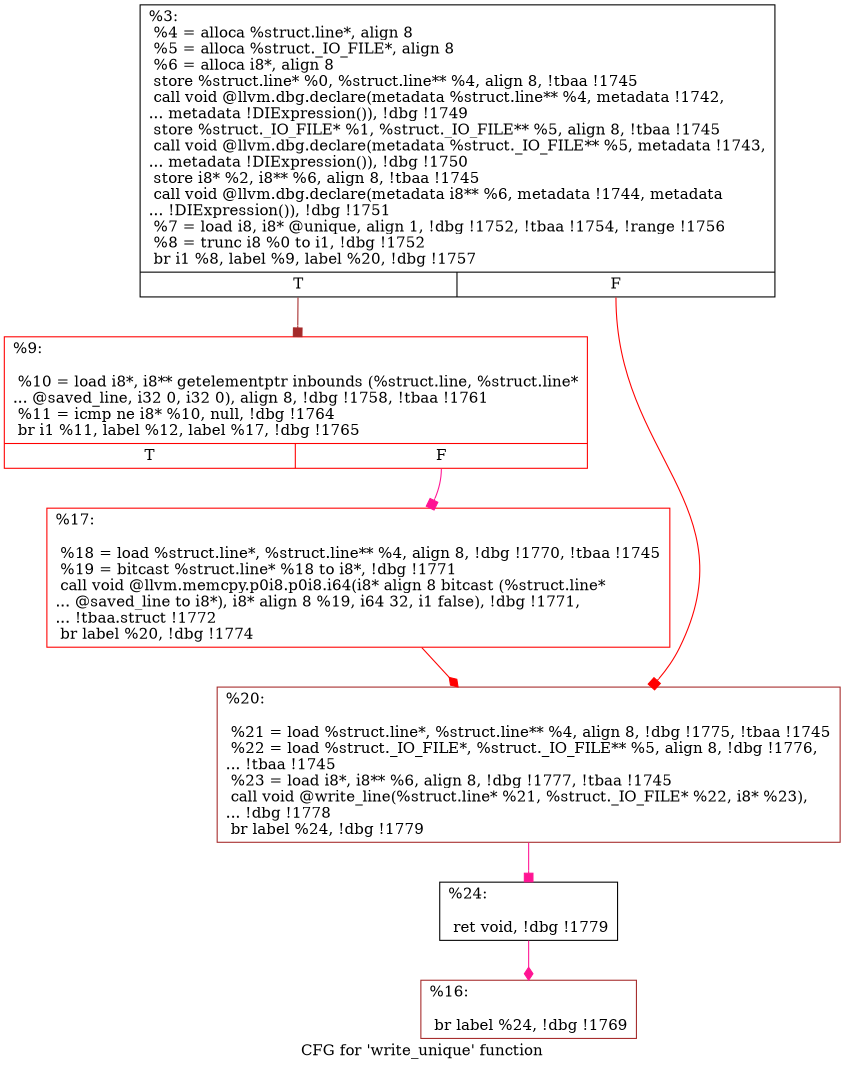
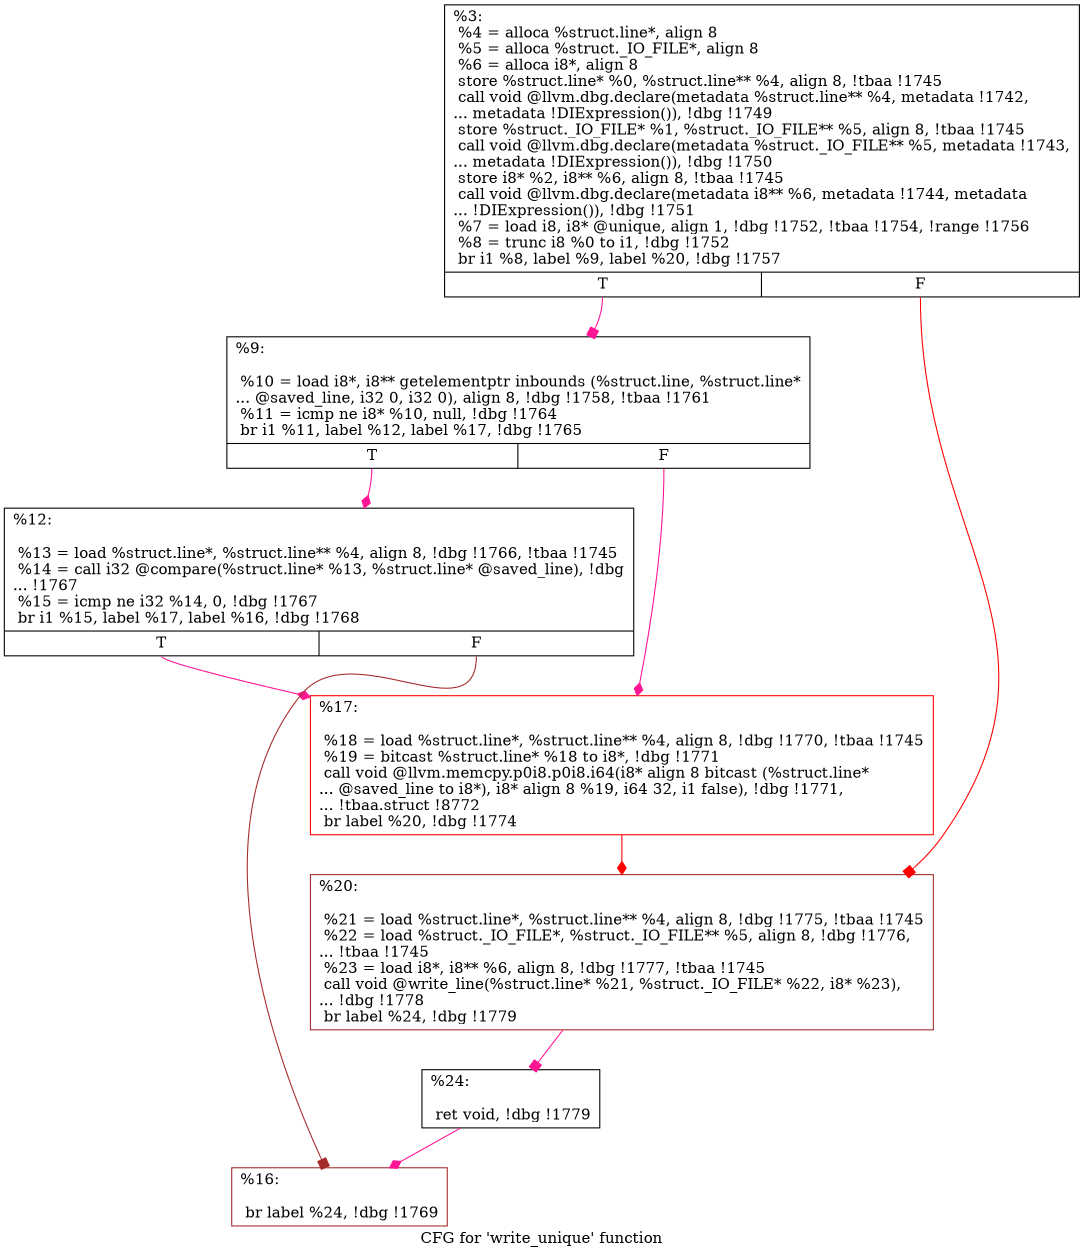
  digraph {
    label="CFG for 'write_unique' function"
    node [color=black shape=record]
    edge [arrowhead=diamond color=deeppink]
    n1 [label="{%3:\l  %4 = alloca %struct.line*, align 8\l  %5 = alloca %struct._IO_FILE*, align 8\l  %6 = alloca i8*, align 8\l  store %struct.line* %0, %struct.line** %4, align 8, !tbaa !1745\l  call void @llvm.dbg.declare(metadata %struct.line** %4, metadata !1742,\l... metadata !DIExpression()), !dbg !1749\l  store %struct._IO_FILE* %1, %struct._IO_FILE** %5, align 8, !tbaa !1745\l  call void @llvm.dbg.declare(metadata %struct._IO_FILE** %5, metadata !1743,\l... metadata !DIExpression()), !dbg !1750\l  store i8* %2, i8** %6, align 8, !tbaa !1745\l  call void @llvm.dbg.declare(metadata i8** %6, metadata !1744, metadata\l... !DIExpression()), !dbg !1751\l  %7 = load i8, i8* @unique, align 1, !dbg !1752, !tbaa !1754, !range !1756\l  %8 = trunc i8 %0 to i1, !dbg !1752\l  br i1 %8, label %9, label %20, !dbg !1757\l|{<s0>T|<s1>F}}"]
-   n2 [color=red label="{%9:\l\l  %10 = load i8*, i8** getelementptr inbounds (%struct.line, %struct.line*\l... @saved_line, i32 0, i32 0), align 8, !dbg !1758, !tbaa !1761\l  %11 = icmp ne i8* %10, null, !dbg !1764\l  br i1 %11, label %12, label %17, !dbg !1765\l|{<s0>T|<s1>F}}"]
+   n2 [label="{%9:\l\l  %10 = load i8*, i8** getelementptr inbounds (%struct.line, %struct.line*\l... @saved_line, i32 0, i32 0), align 8, !dbg !1758, !tbaa !1761\l  %11 = icmp ne i8* %10, null, !dbg !1764\l  br i1 %11, label %12, label %17, !dbg !1765\l|{<s0>T|<s1>F}}"]
    n3 [color=brown label="{%20:\l\l  %21 = load %struct.line*, %struct.line** %4, align 8, !dbg !1775, !tbaa !1745\l  %22 = load %struct._IO_FILE*, %struct._IO_FILE** %5, align 8, !dbg !1776,\l... !tbaa !1745\l  %23 = load i8*, i8** %6, align 8, !dbg !1777, !tbaa !1745\l  call void @write_line(%struct.line* %21, %struct._IO_FILE* %22, i8* %23),\l... !dbg !1778\l  br label %24, !dbg !1779\l}"]
-   n5 [color=red label="{%17:\l\l  %18 = load %struct.line*, %struct.line** %4, align 8, !dbg !1770, !tbaa !1745\l  %19 = bitcast %struct.line* %18 to i8*, !dbg !1771\l  call void @llvm.memcpy.p0i8.p0i8.i64(i8* align 8 bitcast (%struct.line*\l... @saved_line to i8*), i8* align 8 %19, i64 32, i1 false), !dbg !1771,\l... !tbaa.struct !1772\l  br label %20, !dbg !1774\l}"]
+   n4 [label="{%12:\l\l  %13 = load %struct.line*, %struct.line** %4, align 8, !dbg !1766, !tbaa !1745\l  %14 = call i32 @compare(%struct.line* %13, %struct.line* @saved_line), !dbg\l... !1767\l  %15 = icmp ne i32 %14, 0, !dbg !1767\l  br i1 %15, label %17, label %16, !dbg !1768\l|{<s0>T|<s1>F}}"]
+   n5 [color=red label="{%17:\l\l  %18 = load %struct.line*, %struct.line** %4, align 8, !dbg !1770, !tbaa !1745\l  %19 = bitcast %struct.line* %18 to i8*, !dbg !1771\l  call void @llvm.memcpy.p0i8.p0i8.i64(i8* align 8 bitcast (%struct.line*\l... @saved_line to i8*), i8* align 8 %19, i64 32, i1 false), !dbg !1771,\l... !tbaa.struct !8772\l  br label %20, !dbg !1774\l}"]
    n6 [label="{%24:\l\l  ret void, !dbg !1779\l}"]
    n7 [color=brown label="{%16:\l\l  br label %24, !dbg !1769\l}"]
-   n1 -> n2 [arrowhead=box color=brown tailport=s0]
+   n1 -> n2 [arrowhead=box tailport=s0]
    n1 -> n3 [arrowhead=box color=red tailport=s1]
-   n2 -> n5 [arrowhead=box tailport=s1]
+   n2 -> n4 [tailport=s0]
+   n2 -> n5 [tailport=s1]
    n3 -> n6 [arrowhead=box]
+   n4 -> n5 [tailport=s0]
+   n4 -> n7 [arrowhead=box color=brown tailport=s1]
    n5 -> n3 [color=red]
    n6 -> n7
  }
